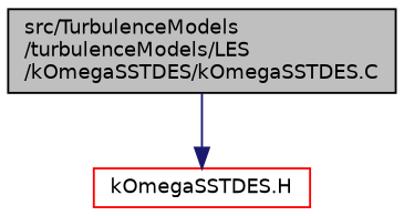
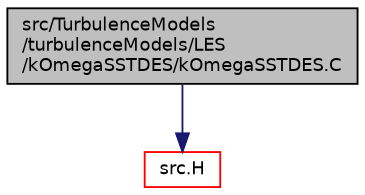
  digraph {
    node [fontname=Helvetica fontsize=10 shape=record]
    n1 [color=black fillcolor=grey75 fontcolor=black height=0.2 label="src/TurbulenceModels\l/turbulenceModels/LES\l/kOmegaSSTDES/kOmegaSSTDES.C" style=filled width=0.4]
-   n2 [color=red height=0.2 label="kOmegaSSTDES.H" width=0.4]
+   n2 [color=red height=0.2 label="src.H" width=0.4]
    n1 -> n2 [color=midnightblue fontname=Helvetica fontsize=10 labelfontname=Helvetica labelfontsize=10 style=solid]
  }
